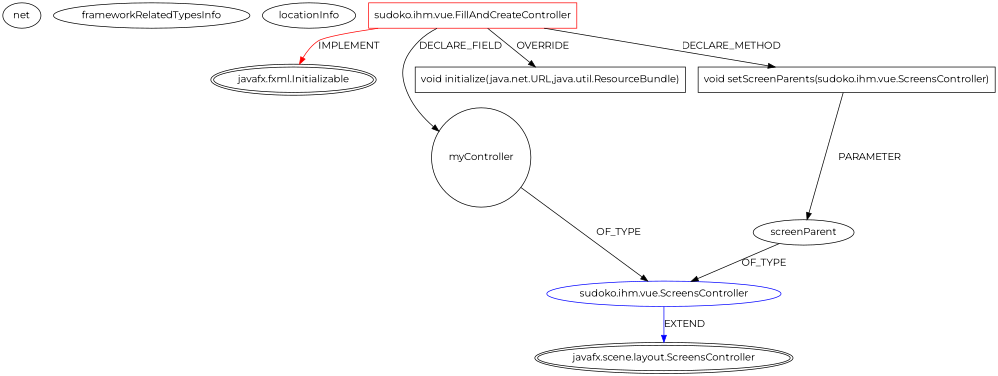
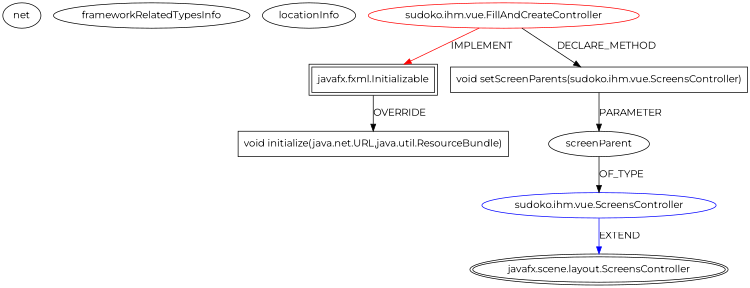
  digraph {
    fontname=Montserrat
    node [fontname=Montserrat isFrameworkType=false]
    edge [fontname=Montserrat]
    n1 [category=extension_graph graphId=3661 isAnonymous=false label=net possibleRelation=true isFrameworkType=""]
    frameworkRelatedTypesInfo [0="javafx.fxml.Initializable" isFrameworkType=""]
    locationInfo [contextSignature=FillAndCreateController filePath="/mouradsaadi-LO23-IHM/LO23-IHM-master/Sudoku-IHM/src/sudoko/ihm/vue/FillAndCreateController.java" graphId=3661 projectName="mouradsaadi-LO23-IHM" isFrameworkType=""]
-   n4 [color=red label="sudoko.ihm.vue.FillAndCreateController" vertexType=ROOT_CLIENT_CLASS_DECLARATION shape=box]
-   n5 [isFrameworkType=true label="javafx.fxml.Initializable" peripheries=2 vertexType=FRAMEWORK_INTERFACE_TYPE]
-   n6 [label=myController shape=circle vertexType=FIELD_DECLARATION]
+   n4 [color=red label="sudoko.ihm.vue.FillAndCreateController" vertexType=ROOT_CLIENT_CLASS_DECLARATION]
+   n5 [isFrameworkType=true label="javafx.fxml.Initializable" peripheries=2 vertexType=FRAMEWORK_INTERFACE_TYPE shape=box]
    n7 [label="void initialize(java.net.URL,java.util.ResourceBundle)" shape=box vertexType=OVERRIDING_METHOD_DECLARATION]
    n8 [label="void setScreenParents(sudoko.ihm.vue.ScreensController)" shape=box vertexType=CLIENT_METHOD_DECLARATION]
    n9 [color=blue label="sudoko.ihm.vue.ScreensController" vertexType=REFERENCE_CLIENT_CLASS_DECLARATION]
    n10 [label=screenParent vertexType=PARAMETER_DECLARATION]
    n11 [isFrameworkType=true label="javafx.scene.layout.ScreensController" peripheries=2 vertexType=FRAMEWORK_CLASS_TYPE]
    n4 -> n5 [color=red label=IMPLEMENT]
-   n4 -> n6 [label=DECLARE_FIELD]
-   n4 -> n7 [label=OVERRIDE]
+   n5 -> n7 [label=OVERRIDE]
    n4 -> n8 [label=DECLARE_METHOD]
-   n6 -> n9 [label=OF_TYPE]
    n8 -> n10 [label=PARAMETER]
    n9 -> n11 [color=blue label=EXTEND]
    n10 -> n9 [label=OF_TYPE]
  }
